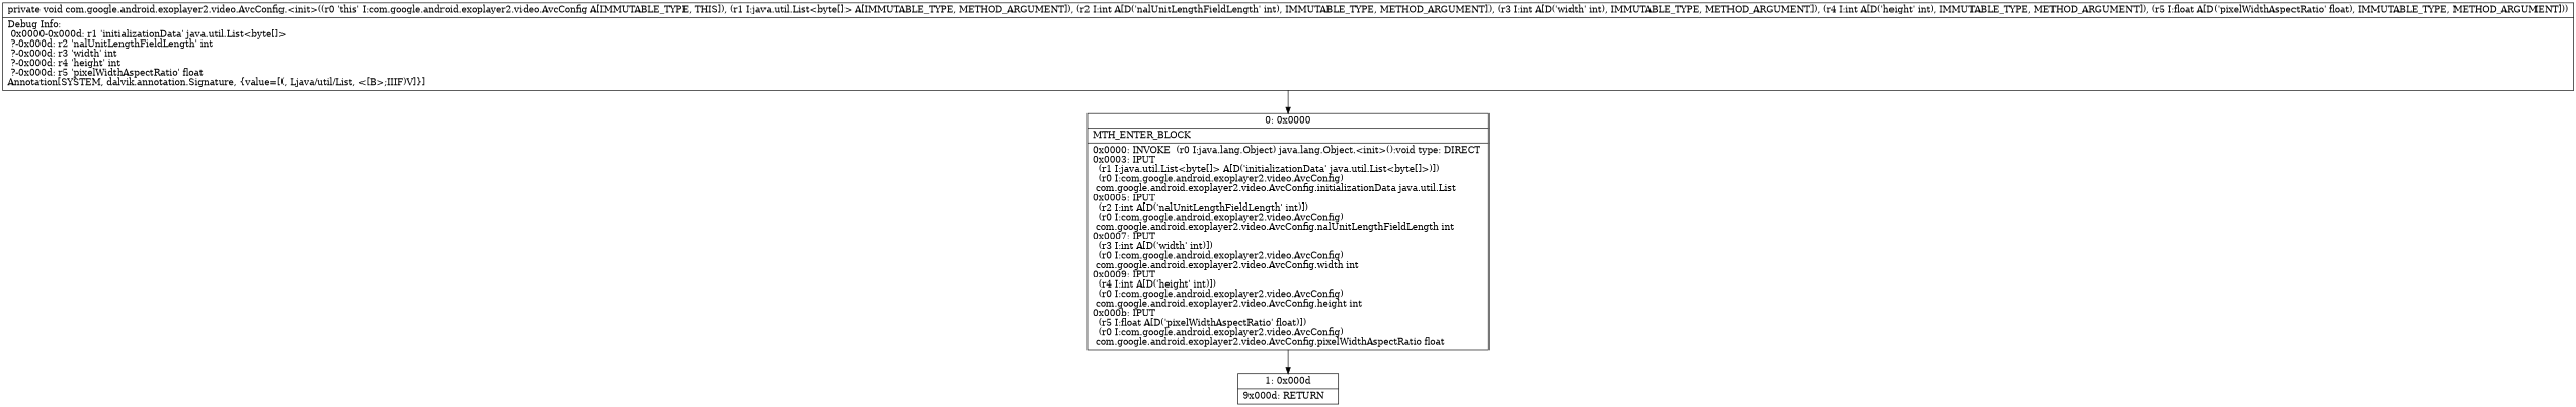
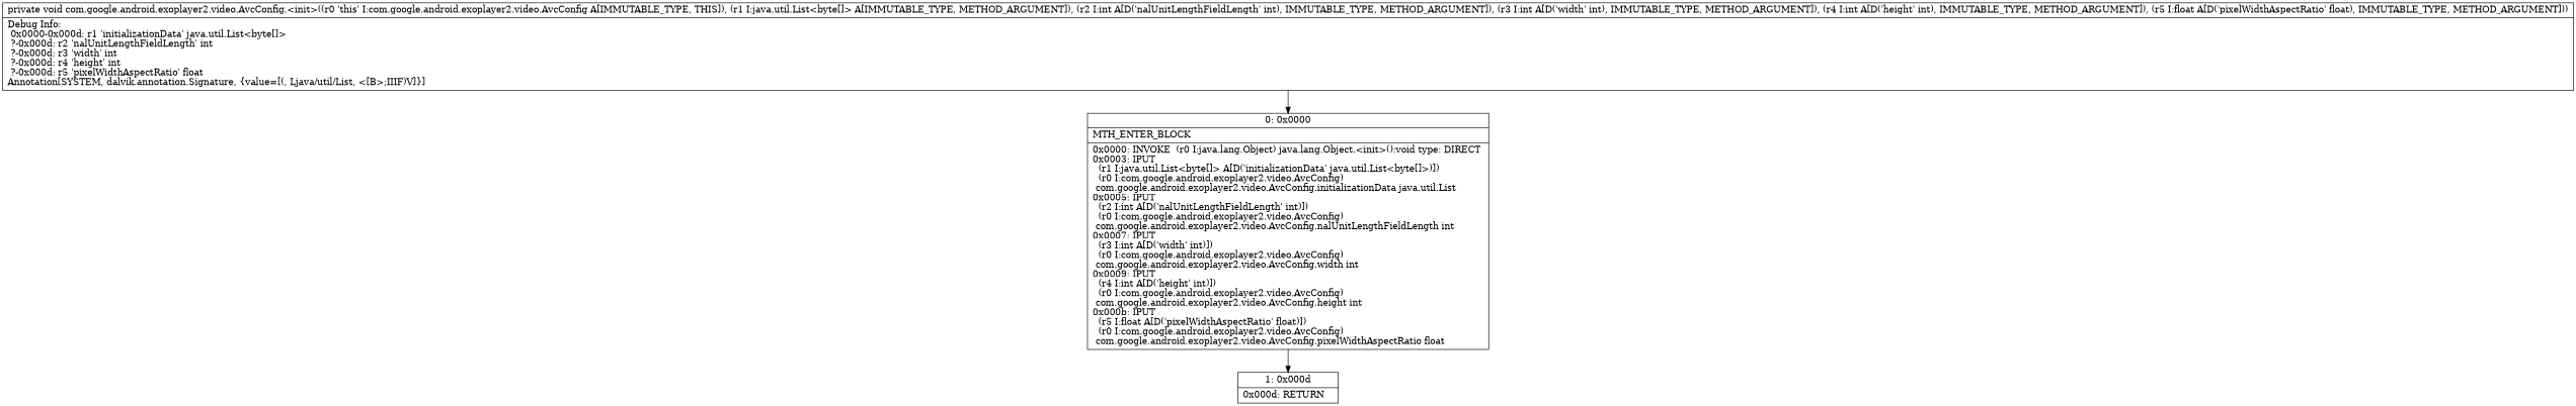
  digraph {
    node [shape=record]
    n1 [label="{0\:\ 0x0000|MTH_ENTER_BLOCK\l|0x0000: INVOKE  (r0 I:java.lang.Object) java.lang.Object.\<init\>():void type: DIRECT \l0x0003: IPUT  \l  (r1 I:java.util.List\<byte[]\> A[D('initializationData' java.util.List\<byte[]\>)])\l  (r0 I:com.google.android.exoplayer2.video.AvcConfig)\l com.google.android.exoplayer2.video.AvcConfig.initializationData java.util.List \l0x0005: IPUT  \l  (r2 I:int A[D('nalUnitLengthFieldLength' int)])\l  (r0 I:com.google.android.exoplayer2.video.AvcConfig)\l com.google.android.exoplayer2.video.AvcConfig.nalUnitLengthFieldLength int \l0x0007: IPUT  \l  (r3 I:int A[D('width' int)])\l  (r0 I:com.google.android.exoplayer2.video.AvcConfig)\l com.google.android.exoplayer2.video.AvcConfig.width int \l0x0009: IPUT  \l  (r4 I:int A[D('height' int)])\l  (r0 I:com.google.android.exoplayer2.video.AvcConfig)\l com.google.android.exoplayer2.video.AvcConfig.height int \l0x000b: IPUT  \l  (r5 I:float A[D('pixelWidthAspectRatio' float)])\l  (r0 I:com.google.android.exoplayer2.video.AvcConfig)\l com.google.android.exoplayer2.video.AvcConfig.pixelWidthAspectRatio float \l}"]
-   n2 [label="{1\:\ 0x000d|9x000d: RETURN   \l}"]
+   n2 [label="{1\:\ 0x000d|0x000d: RETURN   \l}"]
    n3 [label="{private void com.google.android.exoplayer2.video.AvcConfig.\<init\>((r0 'this' I:com.google.android.exoplayer2.video.AvcConfig A[IMMUTABLE_TYPE, THIS]), (r1 I:java.util.List\<byte[]\> A[IMMUTABLE_TYPE, METHOD_ARGUMENT]), (r2 I:int A[D('nalUnitLengthFieldLength' int), IMMUTABLE_TYPE, METHOD_ARGUMENT]), (r3 I:int A[D('width' int), IMMUTABLE_TYPE, METHOD_ARGUMENT]), (r4 I:int A[D('height' int), IMMUTABLE_TYPE, METHOD_ARGUMENT]), (r5 I:float A[D('pixelWidthAspectRatio' float), IMMUTABLE_TYPE, METHOD_ARGUMENT]))  | Debug Info:\l  0x0000\-0x000d: r1 'initializationData' java.util.List\<byte[]\>\l  ?\-0x000d: r2 'nalUnitLengthFieldLength' int\l  ?\-0x000d: r3 'width' int\l  ?\-0x000d: r4 'height' int\l  ?\-0x000d: r5 'pixelWidthAspectRatio' float\lAnnotation[SYSTEM, dalvik.annotation.Signature, \{value=[(, Ljava\/util\/List, \<[B\>;IIIF)V]\}]\l}"]
    n1 -> n2
    n3 -> n1
  }
